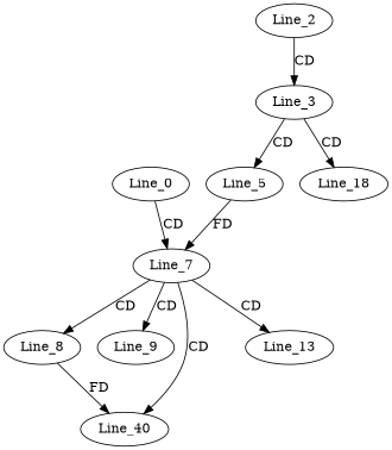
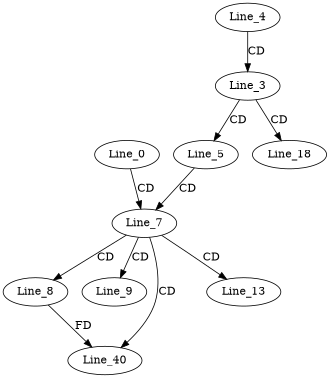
  digraph {
    Line_0
    Line_7
-   Line_2
+   Line_2 [label=Line_4]
    Line_3
    Line_5
    Line_18
    Line_8
    Line_9
    n9 [label=Line_40]
    Line_13
    Line_0 -> Line_7 [label=CD]
    Line_7 -> Line_8 [label=CD]
    Line_7 -> Line_9 [label=CD]
    Line_7 -> n9 [label=CD]
    Line_7 -> Line_13 [label=CD]
    Line_2 -> Line_3 [label=CD]
    Line_3 -> Line_5 [label=CD]
    Line_3 -> Line_18 [label=CD]
-   Line_5 -> Line_7 [label=FD]
+   Line_5 -> Line_7 [label=CD]
    Line_8 -> n9 [label=FD]
  }
